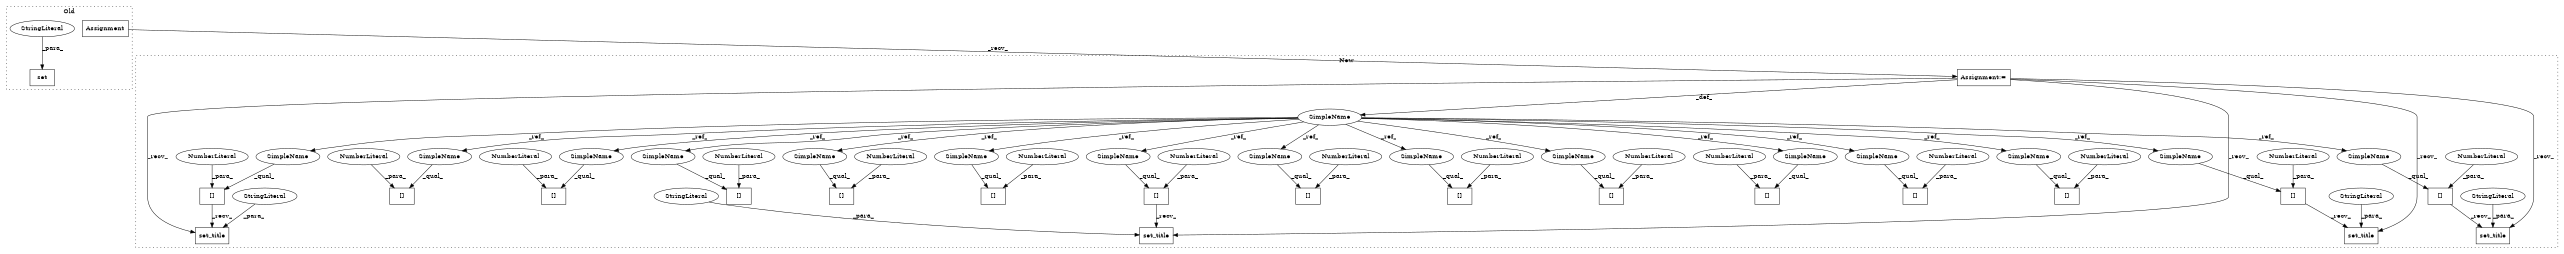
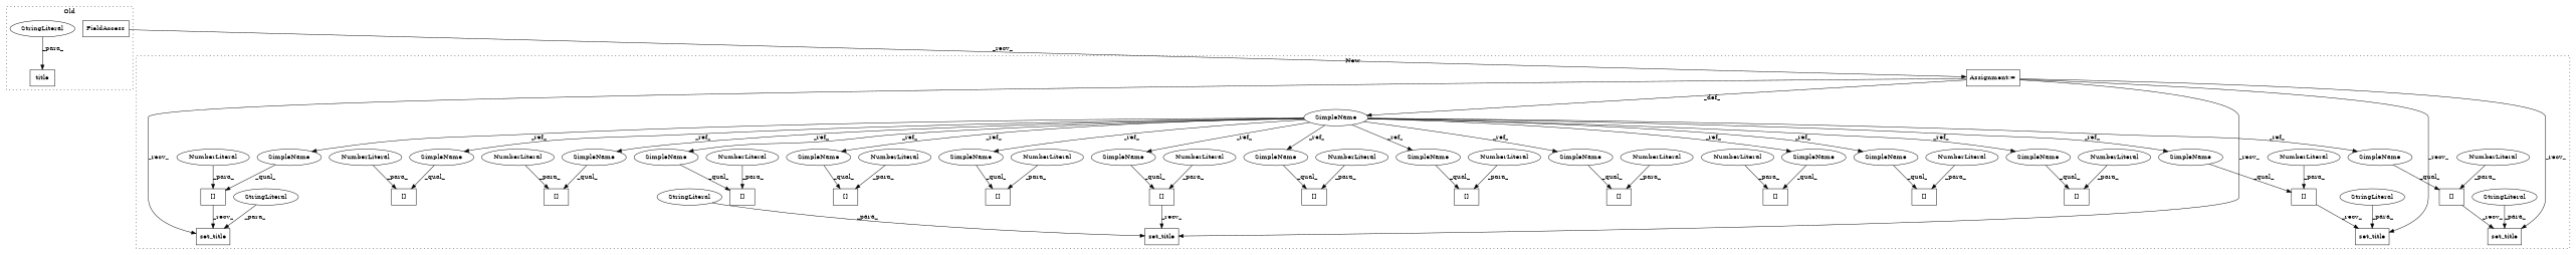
  digraph {
    node [a=42 l=1 shape=ellipse]
-   n1 [a=32 l="6,1" label=set s="1645,1674" shape=box]
+   n1 [a=32 l="6,1" label=title s="1645,1674" shape=box]
    n2 [a=45 l=23 label=StringLiteral s=1651]
-   n3 [a=22 l=10 label=Assignment s=1627 shape=box]
+   n3 [a=22 l=10 label=FieldAccess s=1627 shape=box]
    n4 [a=2 l="4,1" label="[]" s="1806,1811" shape=box]
    n5 [a=34 label=NumberLiteral s=1810]
    n6 [l=3 label=SimpleName s=977]
    n7 [a=2 l="4,1" label="[]" s="1783,1788" shape=box]
    n8 [a=34 label=NumberLiteral s=1787]
    n9 [a=2 l="4,1" label="[]" s="1729,1734" shape=box]
    n10 [a=34 label=NumberLiteral s=1733]
    n11 [a=2 l="4,1" label="[]" s="1399,1404" shape=box]
    n12 [a=34 label=NumberLiteral s=1403]
    n13 [a=2 l="4,1" label="[]" s="1581,1586" shape=box]
    n14 [a=34 label=NumberLiteral s=1585]
    n15 [a=2 l="4,1" label="[]" s="1630,1635" shape=box]
    n16 [a=34 label=NumberLiteral s=1634]
    n17 [a=2 l="4,1" label="[]" s="1326,1331" shape=box]
    n18 [a=34 label=NumberLiteral s=1330]
    n19 [a=2 l="4,1" label="[]" s="1487,1492" shape=box]
    n20 [a=34 label=NumberLiteral s=1491]
    n21 [a=7 label="Assignment:=" s=980 shape=box]
    n22 [a=2 l="4,1" label="[]" s="1926,1931" shape=box]
    n23 [a=34 label=NumberLiteral s=1930]
    n24 [a=2 l="4,1" label="[]" s="1534,1539" shape=box]
    n25 [a=34 label=NumberLiteral s=1538]
    n26 [a=2 l="4,1" label="[]" s="1680,1685" shape=box]
    n27 [a=34 label=NumberLiteral s=1684]
    n28 [a=2 l="4,1" label="[]" s="1386,1391" shape=box]
    n29 [a=34 label=NumberLiteral s=1390]
    n30 [a=2 l="4,1" label="[]" s="1438,1443" shape=box]
    n31 [a=34 label=NumberLiteral s=1442]
    n32 [a=2 l="4,1" label="[]" s="1261,1266" shape=box]
    n33 [a=34 label=NumberLiteral s=1265]
    n34 [a=2 l="4,1" label="[]" s="1853,1858" shape=box]
    n35 [a=34 label=NumberLiteral s=1857]
    n36 [a=32 l="10,1" label=set_title s="1860,1903" shape=box]
    n37 [a=45 l=33 label=StringLiteral s=1870]
    n38 [a=32 l="10,1" label=set_title s="1494,1527" shape=box]
    n39 [a=45 l=23 label=StringLiteral s=1504]
    n40 [a=32 l="10,1" label=set_title s="1637,1670" shape=box]
    n41 [a=45 l=23 label=StringLiteral s=1647]
    n42 [a=32 l="10,1" label=set_title s="1333,1360" shape=box]
    n43 [a=45 l=17 label=StringLiteral s=1343]
    n44 [l=3 label=SimpleName s=1680]
    n45 [l=3 label=SimpleName s=1386]
    n46 [l=3 label=SimpleName s=1487]
    n47 [l=3 label=SimpleName s=1630]
    n48 [l=3 label=SimpleName s=1399]
    n49 [l=3 label=SimpleName s=1534]
    n50 [l=3 label=SimpleName s=1326]
    n51 [l=3 label=SimpleName s=1783]
    n52 [l=3 label=SimpleName s=1729]
    n53 [l=3 label=SimpleName s=1853]
    n54 [l=3 label=SimpleName s=1806]
    n55 [l=3 label=SimpleName s=1581]
    n56 [l=3 label=SimpleName s=1261]
    n57 [l=3 label=SimpleName s=1438]
    n58 [l=3 label=SimpleName s=1926]
    subgraph cluster_1 {
      label=Old
      style=dotted
      n1
      n2
      n3
    }
    subgraph cluster_2 {
      label=New
      style=dotted
      n4
      n5
      n6
      n7
      n8
      n9
      n10
      n11
      n12
      n13
      n14
      n15
      n16
      n17
      n18
      n19
      n20
      n21
      n22
      n23
      n24
      n25
      n26
      n27
      n28
      n29
      n30
      n31
      n32
      n33
      n34
      n35
      n36
      n37
      n38
      n39
      n40
      n41
      n42
      n43
      n44
      n45
      n46
      n47
      n48
      n49
      n50
      n51
      n52
      n53
      n54
      n55
      n56
      n57
      n58
    }
    n2 -> n1 [label=_para_]
    n3 -> n21 [label=_recv_]
    n5 -> n4 [label=_para_]
    n6 -> n44 [label=_ref_]
    n6 -> n45 [label=_ref_]
    n6 -> n46 [label=_ref_]
    n6 -> n47 [label=_ref_]
    n6 -> n48 [label=_ref_]
    n6 -> n49 [label=_ref_]
    n6 -> n50 [label=_ref_]
    n6 -> n51 [label=_ref_]
    n6 -> n52 [label=_ref_]
    n6 -> n53 [label=_ref_]
    n6 -> n54 [label=_ref_]
    n6 -> n55 [label=_ref_]
    n6 -> n56 [label=_ref_]
    n6 -> n57 [label=_ref_]
    n6 -> n58 [label=_ref_]
    n8 -> n7 [label=_para_]
    n10 -> n9 [label=_para_]
    n12 -> n11 [label=_para_]
    n14 -> n13 [label=_para_]
    n15 -> n40 [label=_recv_]
    n16 -> n15 [label=_para_]
    n17 -> n42 [label=_recv_]
    n18 -> n17 [label=_para_]
    n19 -> n38 [label=_recv_]
    n20 -> n19 [label=_para_]
    n21 -> n6 [label=_def_]
    n21 -> n36 [label=_recv_]
    n21 -> n38 [label=_recv_]
    n21 -> n40 [label=_recv_]
    n21 -> n42 [label=_recv_]
    n23 -> n22 [label=_para_]
    n25 -> n24 [label=_para_]
    n27 -> n26 [label=_para_]
    n29 -> n28 [label=_para_]
    n31 -> n30 [label=_para_]
    n33 -> n32 [label=_para_]
    n34 -> n36 [label=_recv_]
    n35 -> n34 [label=_para_]
    n37 -> n36 [label=_para_]
    n39 -> n38 [label=_para_]
    n41 -> n40 [label=_para_]
    n43 -> n42 [label=_para_]
    n44 -> n26 [label=_qual_]
    n45 -> n28 [label=_qual_]
    n46 -> n19 [label=_qual_]
    n47 -> n15 [label=_qual_]
    n48 -> n11 [label=_qual_]
    n49 -> n24 [label=_qual_]
    n50 -> n17 [label=_qual_]
    n51 -> n7 [label=_qual_]
    n52 -> n9 [label=_qual_]
    n53 -> n34 [label=_qual_]
    n54 -> n4 [label=_qual_]
    n55 -> n13 [label=_qual_]
    n56 -> n32 [label=_qual_]
    n57 -> n30 [label=_qual_]
    n58 -> n22 [label=_qual_]
  }
